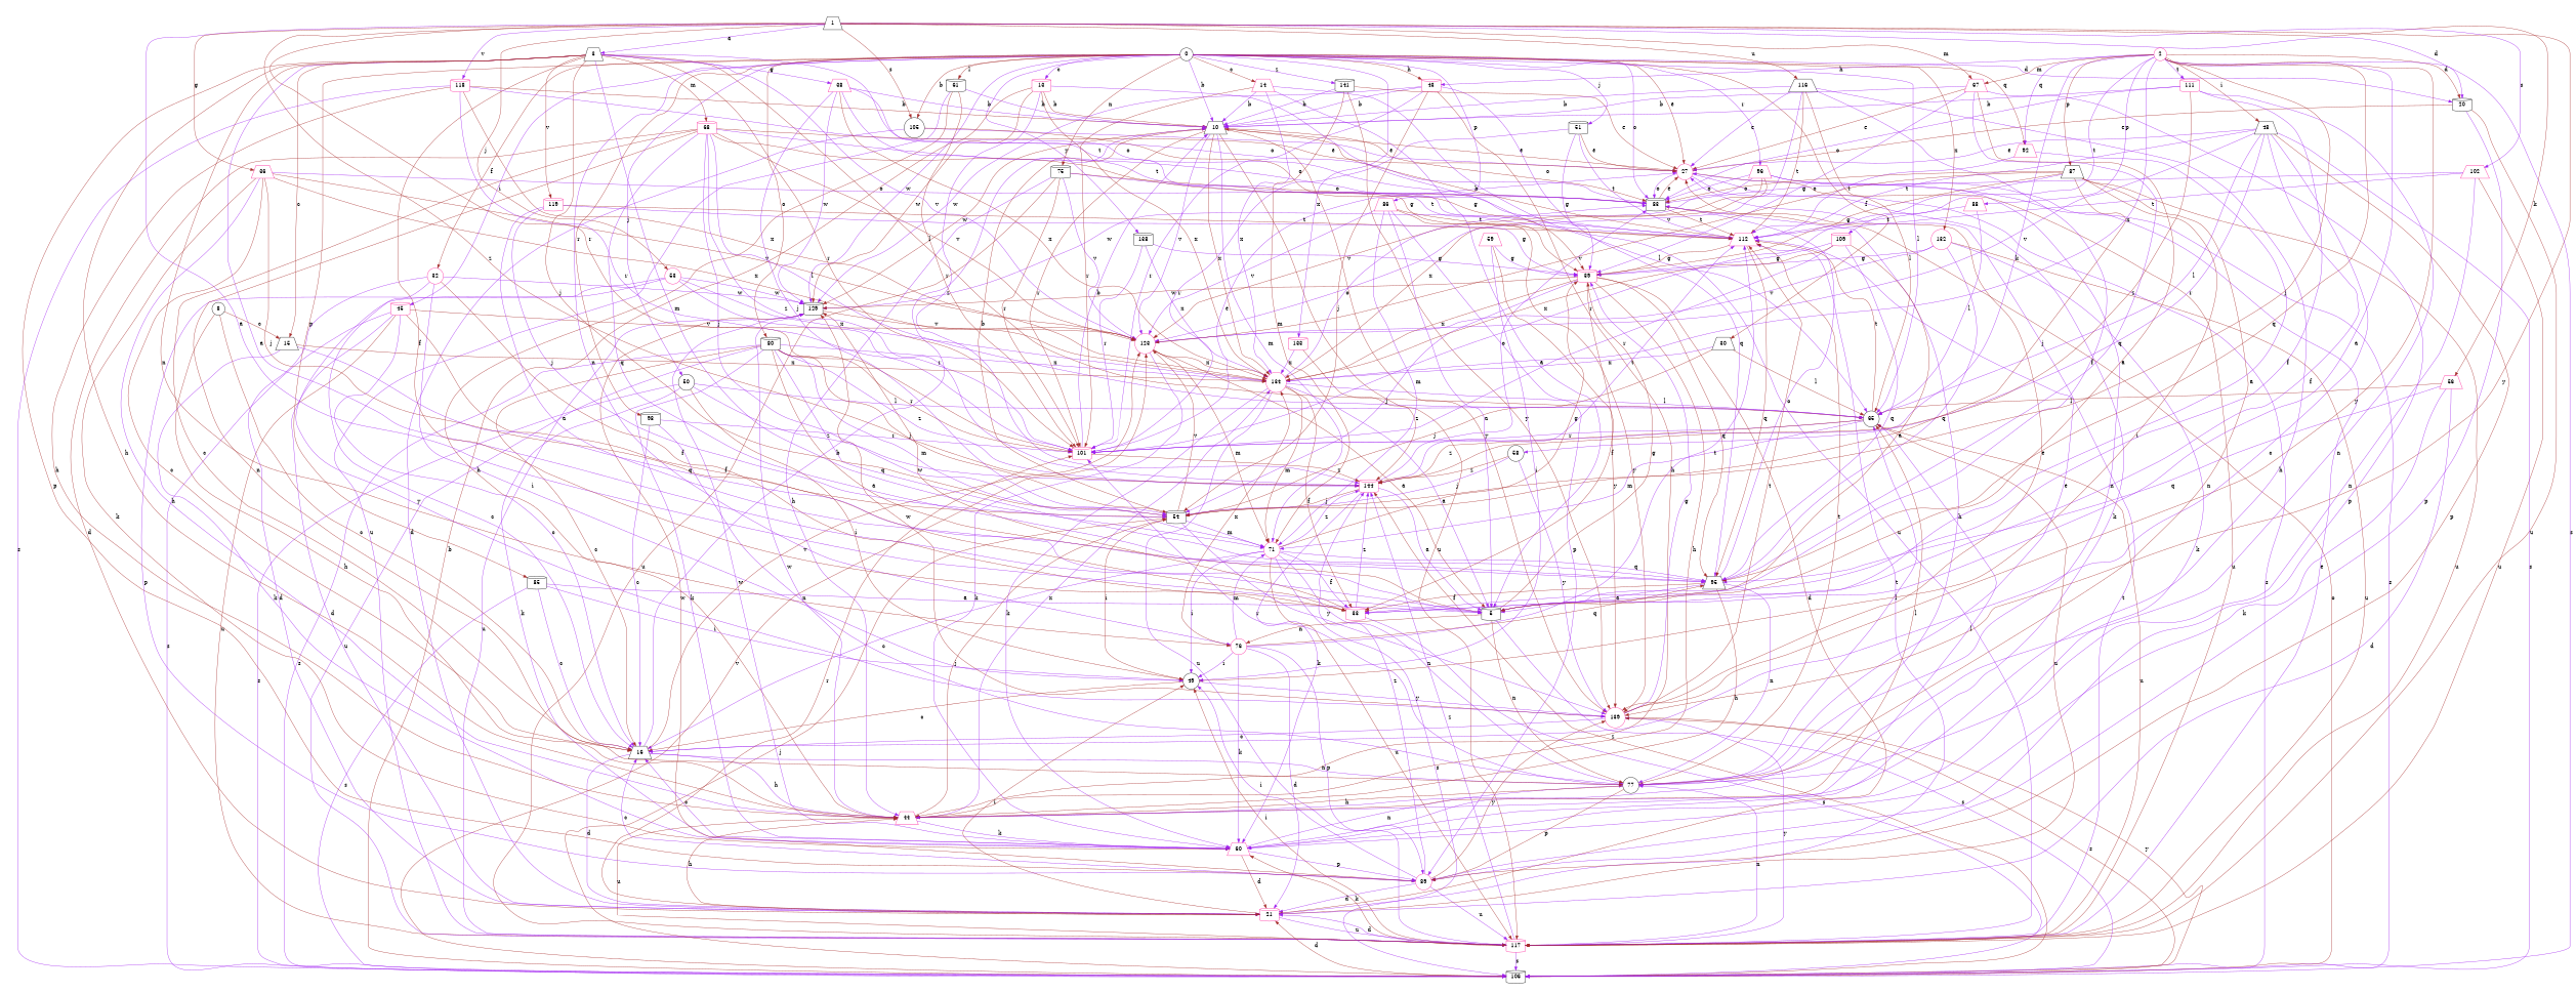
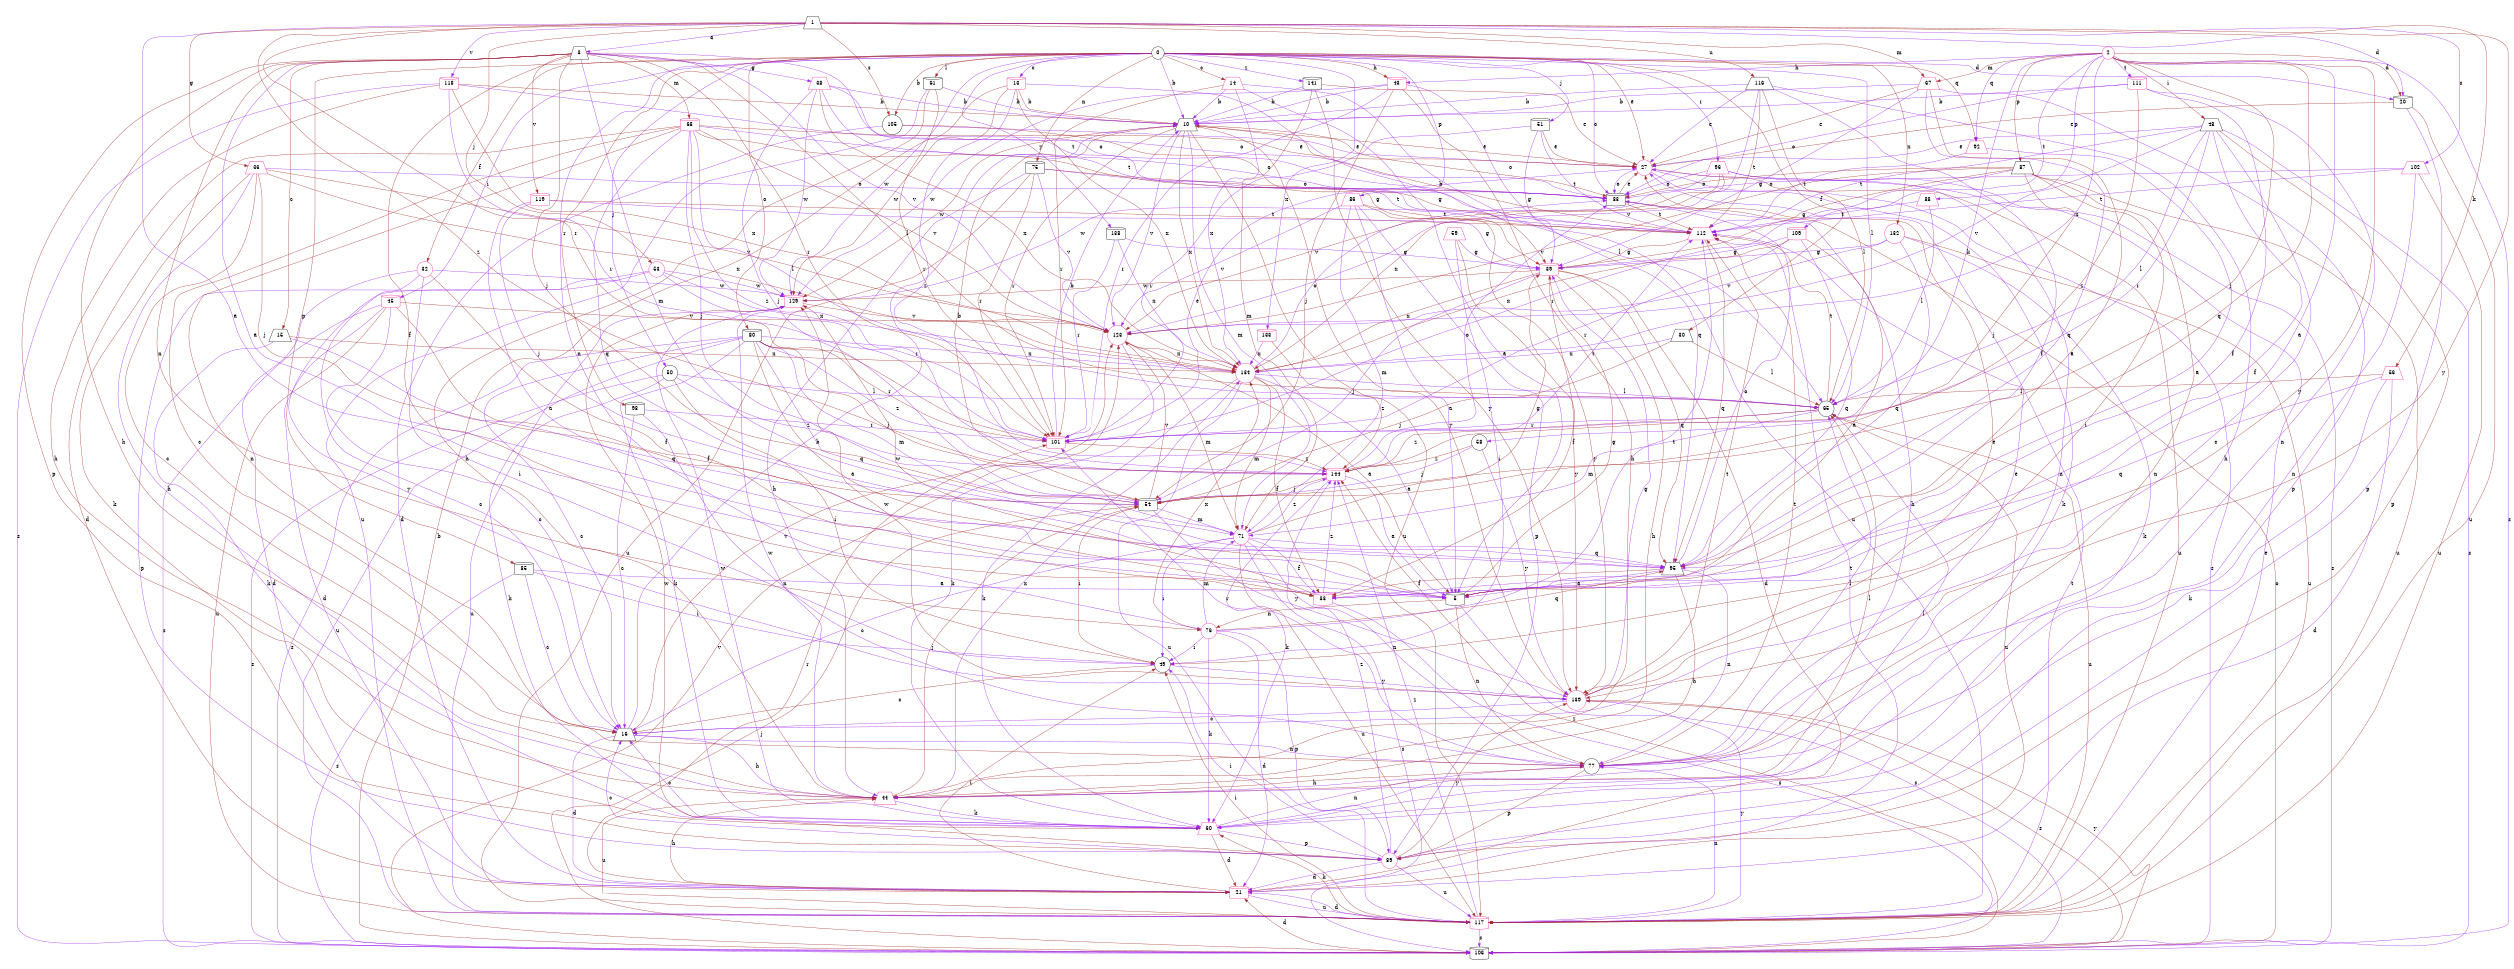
  strict digraph {
    node [color=deeppink shape=cylinder]
    edge [color=purple]
    0 [color=black shape=circle]
    10 [color=black shape=trapezium]
    13
    14 [shape=trapezium]
    20 [color=black]
    27 [shape=circle]
    30 [color=black shape=trapezium]
    32 [shape=circle]
    43
    45
    51 [color=black]
    n12 [color=black label=50 shape=circle]
    61 [color=black]
    65 [color=black shape=circle]
    75 [color=black]
    76 [shape=circle]
    80 [color=black]
    83 [color=black]
    85 [color=black]
    86 [shape=trapezium]
    92 [shape=trapezium]
    96 [shape=trapezium]
    98 [color=black]
    105 [color=black shape=circle]
-   129 [color=black]
+   129
    132 [shape=circle]
    133
    138 [color=black]
    141 [color=black]
    101
    139 [shape=circle]
    134 [shape=circle]
    71 [shape=circle]
    123 [shape=circle]
    117
    144
    106 [color=black]
    5 [color=black]
    89 [shape=circle]
    60 [shape=trapezium]
    54 [color=black]
    33
    16 [color=black shape=trapezium]
    21
    49 [color=black shape=circle]
    95 [color=black shape=trapezium]
    44 [shape=trapezium]
    112 [shape=trapezium]
    39
    77 [color=black shape=circle]
    1 [color=black shape=trapezium]
    3 [color=black shape=trapezium]
    36 [shape=trapezium]
    53 [shape=circle]
    56 [shape=trapezium]
    67 [shape=trapezium]
    102 [shape=trapezium]
    116 [color=black shape=trapezium]
    118
    15 [color=black shape=trapezium]
    38 [shape=trapezium]
    68
    119
    2 [shape=circle]
    48 [color=black shape=trapezium]
    58 [color=black shape=circle]
    87 [color=black shape=trapezium]
    88 [shape=trapezium]
    109
    111
-   8 [color=black shape=circle]
    59 [shape=trapezium]
    0 -> 10 [label=b]
    0 -> 13 [label=c]
    0 -> 14 [color=brown label=c]
    0 -> 20 [label=d]
    0 -> 27 [color=brown label=e]
    0 -> 30 [color=brown label=f]
    0 -> 32 [color=brown label=f]
    0 -> 43 [color=brown label=h]
    0 -> 45 [label=i]
    0 -> 51 [label=j]
    0 -> n12 [label=j]
    0 -> 61 [color=brown label=l]
    0 -> 65 [label=l]
    0 -> 75 [color=brown label=n]
    0 -> 76 [label=n]
    0 -> 80 [color=brown label=o]
    0 -> 83 [label=o]
    0 -> 85 [color=brown label=p]
    0 -> 86 [label=p]
    0 -> 92 [color=brown label=q]
    0 -> 96 [label=r]
    0 -> 98 [color=brown label=r]
    0 -> 105 [color=brown label=b]
    0 -> 129 [label=w]
    0 -> 132 [color=brown label=x]
    0 -> 133 [label=x]
    0 -> 138 [label=y]
    0 -> 141 [label=z]
    10 -> 27 [color=brown label=e]
    10 -> 83 [color=brown label=o]
    10 -> 129 [color=brown label=w]
    10 -> 101 [color=brown label=r]
    10 -> 139 [color=brown label=y]
    10 -> 134 [color=brown label=x]
    10 -> 71 [label=m]
    10 -> 123 [label=v]
    10 -> 117 [color=brown label=u]
    13 -> 10 [color=brown label=b]
    13 -> 65 [label=l]
    13 -> 129 [color=brown label=w]
    13 -> 134 [color=brown label=x]
    13 -> 144 [label=z]
    13 -> 106 [color=brown label=b]
    14 -> 10 [label=b]
    14 -> 101 [color=brown label=r]
    14 -> 134 [label=x]
    14 -> 117 [label=u]
    14 -> 5 [label=a]
    20 -> 27 [color=brown label=e]
    20 -> 117 [color=brown label=u]
    20 -> 89 [label=p]
    27 -> 83 [label=o]
    27 -> 117 [color=brown label=u]
    27 -> 106 [label=s]
    27 -> 60 [label=k]
    30 -> 65 [color=brown label=l]
    30 -> 134 [label=x]
    30 -> 54 [color=brown label=j]
    32 -> 129 [label=w]
    32 -> 33 [color=brown label=f]
    32 -> 16 [label=c]
    32 -> 21 [label=d]
    32 -> 49 [label=i]
    43 -> 10 [label=b]
    43 -> 129 [label=w]
    43 -> 101 [label=r]
    43 -> 54 [color=brown label=j]
    43 -> 95 [label=q]
    43 -> 44 [color=brown label=h]
    45 -> 123 [color=brown label=v]
    45 -> 117 [color=brown label=u]
    45 -> 106 [label=s]
    45 -> 33 [color=brown label=f]
    45 -> 16 [label=c]
    45 -> 21 [label=d]
    51 -> 27 [color=brown label=e]
    51 -> 101 [label=r]
    51 -> 112 [label=t]
    51 -> 39 [label=g]
    n12 -> 65 [label=l]
    n12 -> 144 [label=z]
    n12 -> 106 [label=s]
    n12 -> 60 [label=k]
    n12 -> 49 [color=brown label=i]
    61 -> 10 [label=b]
    61 -> 101 [color=brown label=r]
    61 -> 117 [label=u]
    61 -> 44 [color=brown label=h]
    65 -> 101 [label=r]
    65 -> 71 [label=m]
    65 -> 117 [color=brown label=u]
    65 -> 144 [color=brown label=z]
    65 -> 112 [color=brown label=t]
    75 -> 83 [color=brown label=o]
    75 -> 101 [color=brown label=r]
    75 -> 123 [label=v]
    75 -> 117 [color=brown label=u]
    75 -> 44 [label=h]
    75 -> 112 [label=t]
    76 -> 134 [color=brown label=x]
    76 -> 71 [label=m]
    76 -> 89 [label=p]
    76 -> 60 [label=k]
    76 -> 21 [label=d]
    76 -> 49 [label=i]
    76 -> 95 [color=brown label=q]
    76 -> 112 [label=t]
    80 -> 101 [color=brown label=r]
    80 -> 134 [label=x]
    80 -> 71 [label=m]
    80 -> 117 [label=u]
    80 -> 144 [label=z]
    80 -> 106 [label=s]
    80 -> 5 [color=brown label=a]
    80 -> 60 [label=k]
    80 -> 54 [color=brown label=j]
-   80 -> 16 [color=brown label=c]
+   80 -> 16 [label=c]
    80 -> 95 [label=q]
    83 -> 27 [color=brown label=e]
    83 -> 44 [label=h]
    83 -> 112 [color=brown label=t]
    85 -> 106 [label=s]
    85 -> 5 [label=a]
    85 -> 16 [label=c]
    85 -> 49 [label=i]
    86 -> 139 [color=brown label=y]
    86 -> 71 [label=m]
    86 -> 123 [label=v]
    86 -> 5 [label=a]
    86 -> 89 [label=p]
    86 -> 112 [color=brown label=t]
    92 -> 5 [label=a]
    92 -> 112 [label=t]
    96 -> 83 [label=o]
    96 -> 129 [label=w]
    96 -> 134 [color=brown label=x]
    96 -> 123 [color=brown label=v]
    96 -> 106 [label=s]
    96 -> 77 [label=n]
    98 -> 101 [label=r]
    98 -> 16 [label=c]
    98 -> 77 [label=n]
    105 -> 27 [label=e]
    105 -> 21 [label=d]
    105 -> 39 [color=brown label=g]
    129 -> 123 [color=brown label=v]
    129 -> 117 [label=u]
    132 -> 123 [label=v]
    132 -> 117 [color=brown label=u]
    132 -> 60 [label=k]
    132 -> 95 [label=q]
    132 -> 39 [label=g]
    133 -> 134 [label=x]
    133 -> 144 [color=brown label=z]
    138 -> 101 [label=r]
    138 -> 134 [label=x]
    138 -> 39 [label=g]
    141 -> 10 [label=b]
    141 -> 27 [color=brown label=e]
    141 -> 139 [color=brown label=y]
    141 -> 71 [color=brown label=m]
    101 -> 10 [label=b]
    101 -> 27 [label=e]
    101 -> 144 [color=brown label=z]
    139 -> 27 [color=brown label=e]
    139 -> 129 [color=brown label=w]
    139 -> 106 [color=brown label=s]
    139 -> 16 [label=c]
    139 -> 112 [color=brown label=t]
    139 -> 39 [label=g]
    134 -> 65 [label=l]
    134 -> 83 [label=o]
    134 -> 71 [color=brown label=m]
    134 -> 117 [label=u]
    134 -> 5 [label=a]
    134 -> 60 [label=k]
    134 -> 33 [color=brown label=f]
    71 -> 117 [color=brown label=u]
    71 -> 144 [label=z]
    71 -> 106 [label=s]
    71 -> 33 [label=f]
    71 -> 16 [label=c]
    71 -> 49 [label=i]
    71 -> 95 [label=q]
    71 -> 39 [color=brown label=g]
    71 -> 77 [label=n]
    123 -> 134 [color=brown label=x]
    123 -> 71 [color=brown label=m]
    123 -> 5 [color=brown label=a]
    123 -> 60 [label=k]
    117 -> 27 [label=e]
    117 -> 139 [label=y]
    117 -> 144 [label=z]
    117 -> 106 [label=s]
    117 -> 60 [color=brown label=k]
    117 -> 21 [label=d]
    117 -> 49 [color=brown label=i]
    117 -> 112 [label=t]
    117 -> 77 [label=n]
    144 -> 83 [label=o]
    144 -> 5 [label=a]
    144 -> 60 [label=k]
    144 -> 54 [color=brown label=j]
    144 -> 112 [label=t]
    106 -> 83 [color=brown label=o]
    106 -> 139 [color=brown label=y]
    106 -> 123 [color=brown label=v]
    106 -> 144 [color=brown label=z]
    106 -> 54 [color=brown label=j]
    106 -> 21 [color=brown label=d]
    5 -> 76 [color=brown label=n]
    5 -> 106 [label=s]
    5 -> 39 [color=brown label=g]
    5 -> 77 [color=brown label=n]
    89 -> 129 [color=brown label=w]
    89 -> 139 [color=brown label=y]
    89 -> 117 [label=u]
    89 -> 144 [label=z]
    89 -> 16 [label=c]
    89 -> 21 [label=d]
    89 -> 49 [label=i]
    60 -> 65 [label=l]
    60 -> 129 [label=w]
    60 -> 89 [label=p]
    60 -> 16 [label=c]
    60 -> 21 [color=brown label=d]
    60 -> 77 [label=n]
    54 -> 10 [color=brown label=b]
    54 -> 139 [label=y]
    54 -> 71 [label=m]
    54 -> 123 [color=brown label=v]
    54 -> 49 [color=brown label=i]
    33 -> 129 [color=brown label=w]
    33 -> 144 [label=z]
    33 -> 106 [label=s]
    16 -> 10 [label=b]
    16 -> 123 [color=brown label=v]
    16 -> 21 [label=d]
    16 -> 44 [label=h]
    16 -> 77 [label=n]
    21 -> 65 [color=brown label=u]
    21 -> 101 [color=brown label=r]
    21 -> 117 [label=u]
    21 -> 49 [color=brown label=i]
    21 -> 44 [color=brown label=h]
    21 -> 112 [label=t]
    49 -> 139 [label=y]
    49 -> 16 [color=brown label=c]
    95 -> 83 [label=o]
    95 -> 5 [label=a]
    95 -> 33 [color=brown label=f]
    95 -> 44 [color=brown label=h]
    95 -> 77 [label=n]
    44 -> 65 [color=brown label=l]
    44 -> 129 [label=w]
    44 -> 134 [label=x]
    44 -> 117 [color=brown label=u]
    44 -> 60 [label=k]
    44 -> 54 [color=brown label=j]
    112 -> 10 [color=brown label=b]
    112 -> 95 [color=brown label=q]
    112 -> 39 [color=brown label=g]
    39 -> 129 [color=brown label=w]
    39 -> 134 [color=brown label=x]
    39 -> 54 [label=j]
    39 -> 33 [color=brown label=f]
    39 -> 21 [color=brown label=d]
    39 -> 95 [color=brown label=q]
    39 -> 44 [color=brown label=h]
    77 -> 27 [label=e]
    77 -> 65 [label=l]
    77 -> 101 [label=r]
    77 -> 89 [color=brown label=p]
    77 -> 44 [color=brown label=h]
    77 -> 112 [color=brown label=t]
    1 -> 20 [label=d]
    1 -> 105 [color=brown label=s]
    1 -> 101 [color=brown label=r]
    1 -> 139 [color=brown label=y]
    1 -> 144 [color=brown label=z]
    1 -> 5 [label=a]
    1 -> 3 [label=a]
    1 -> 36 [color=brown label=g]
    1 -> 53 [color=brown label=j]
    1 -> 56 [color=brown label=k]
    1 -> 67 [color=brown label=m]
    1 -> 102 [label=s]
    1 -> 116 [color=brown label=u]
    1 -> 118 [label=v]
    3 -> 65 [color=brown label=l]
    3 -> 76 [color=brown label=n]
    3 -> 101 [color=brown label=r]
    3 -> 71 [label=m]
    3 -> 123 [label=v]
    3 -> 5 [label=a]
    3 -> 89 [color=brown label=p]
    3 -> 54 [color=brown label=j]
    3 -> 33 [color=brown label=f]
    3 -> 44 [color=brown label=h]
    3 -> 112 [label=t]
    3 -> 15 [color=brown label=c]
    3 -> 38 [label=g]
    3 -> 68 [color=brown label=m]
    3 -> 119 [color=brown label=v]
    36 -> 83 [label=o]
    36 -> 134 [color=brown label=x]
    36 -> 123 [color=brown label=v]
    36 -> 60 [color=brown label=k]
    36 -> 54 [color=brown label=j]
    36 -> 16 [color=brown label=c]
    36 -> 44 [label=h]
    53 -> 129 [label=w]
    53 -> 101 [label=r]
    53 -> 139 [label=y]
    53 -> 134 [label=x]
    53 -> 89 [label=p]
    56 -> 65 [color=brown label=l]
    56 -> 60 [label=k]
    56 -> 21 [label=d]
    56 -> 95 [label=q]
    67 -> 10 [label=b]
    67 -> 27 [color=brown label=e]
    67 -> 5 [color=brown label=a]
    67 -> 89 [label=p]
    67 -> 95 [label=q]
    67 -> 39 [label=g]
    102 -> 83 [label=o]
    102 -> 117 [color=brown label=u]
    102 -> 112 [label=t]
    102 -> 77 [label=n]
    116 -> 10 [label=b]
    116 -> 27 [label=e]
    116 -> 65 [color=brown label=l]
    116 -> 123 [label=v]
    116 -> 33 [label=f]
    116 -> 44 [label=h]
    116 -> 112 [color=brown label=t]
    118 -> 10 [color=brown label=b]
    118 -> 83 [label=o]
    118 -> 101 [label=r]
    118 -> 134 [color=brown label=x]
    118 -> 106 [label=s]
    118 -> 44 [color=brown label=h]
    15 -> 134 [color=brown label=x]
    15 -> 60 [label=k]
    15 -> 95 [label=q]
    38 -> 10 [label=b]
    38 -> 83 [label=o]
    38 -> 129 [label=w]
    38 -> 134 [color=brown label=x]
    38 -> 54 [label=j]
    38 -> 112 [label=t]
    68 -> 27 [color=brown label=e]
    68 -> 65 [label=l]
    68 -> 83 [label=o]
    68 -> 123 [color=brown label=v]
    68 -> 144 [label=z]
    68 -> 54 [label=j]
    68 -> 16 [color=brown label=c]
    68 -> 21 [color=brown label=d]
    68 -> 95 [label=q]
    68 -> 39 [color=brown label=g]
    68 -> 77 [color=brown label=n]
    119 -> 5 [label=a]
    119 -> 54 [label=j]
    119 -> 112 [color=brown label=t]
    119 -> 39 [label=g]
    2 -> 20 [color=brown label=d]
    2 -> 43 [label=h]
    2 -> 92 [label=q]
    2 -> 139 [color=brown label=y]
    2 -> 134 [label=x]
    2 -> 106 [label=s]
    2 -> 5 [label=a]
    2 -> 54 [color=brown label=j]
    2 -> 95 [color=brown label=q]
    2 -> 67 [color=brown label=m]
    2 -> 48 [color=brown label=i]
    2 -> 58 [label=k]
    2 -> 87 [color=brown label=p]
    2 -> 88 [label=p]
    2 -> 109 [label=t]
    2 -> 111 [label=t]
    48 -> 27 [label=e]
    48 -> 65 [label=l]
    48 -> 101 [label=r]
    48 -> 123 [label=v]
    48 -> 106 [label=s]
    48 -> 89 [color=brown label=p]
    48 -> 33 [label=f]
    48 -> 16 [label=c]
    48 -> 112 [label=t]
    58 -> 139 [label=y]
    58 -> 144 [color=brown label=z]
    58 -> 54 [label=j]
    87 -> 83 [color=brown label=o]
    87 -> 101 [label=r]
    87 -> 123 [color=brown label=v]
    87 -> 117 [color=brown label=u]
    87 -> 54 [color=brown label=j]
    87 -> 49 [color=brown label=i]
    87 -> 39 [color=brown label=g]
    87 -> 77 [color=brown label=n]
    88 -> 65 [label=l]
    88 -> 112 [label=t]
    109 -> 101 [label=r]
    109 -> 134 [color=brown label=x]
    109 -> 5 [color=brown label=a]
    109 -> 95 [label=q]
    109 -> 39 [label=g]
    111 -> 10 [label=b]
    111 -> 83 [label=o]
    111 -> 144 [color=brown label=z]
    111 -> 33 [label=f]
    111 -> 77 [label=n]
-   8 -> 16 [color=brown label=c]
-   8 -> 44 [color=brown label=h]
-   8 -> 15 [color=brown label=c]
    59 -> 139 [color=brown label=y]
    59 -> 49 [label=i]
    59 -> 39 [label=g]
  }
